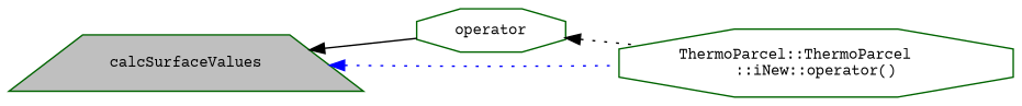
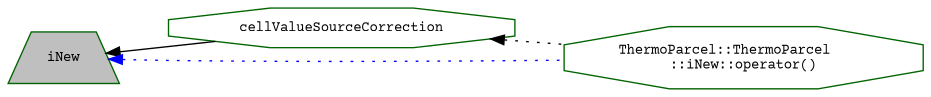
  digraph {
    fontname="Courier Prime"
    rankdir=LR
    node [color=darkgreen fontname="Courier Prime" fontsize=10 shape=octagon]
    edge [color=black dir=back fontname="Courier Prime" fontsize=10 labelfontname=FreeSans labelfontsize=10 style=dotted]
-   n1 [fillcolor=grey75 fontcolor=black height=0.2 label=calcSurfaceValues shape=trapezium style=filled width=0.4]
-   n2 [height=0.2 label=operator width=0.4]
+   n1 [fillcolor=grey75 fontcolor=black height=0.2 label=iNew shape=trapezium style=filled width=0.4]
+   n2 [height=0.2 label=cellValueSourceCorrection width=0.4]
    n3 [height=0.2 label="ThermoParcel::ThermoParcel\l::iNew::operator()" width=0.4]
    n1 -> n2 [style=solid]
    n1 -> n3 [color=blue]
    n2 -> n3
  }
